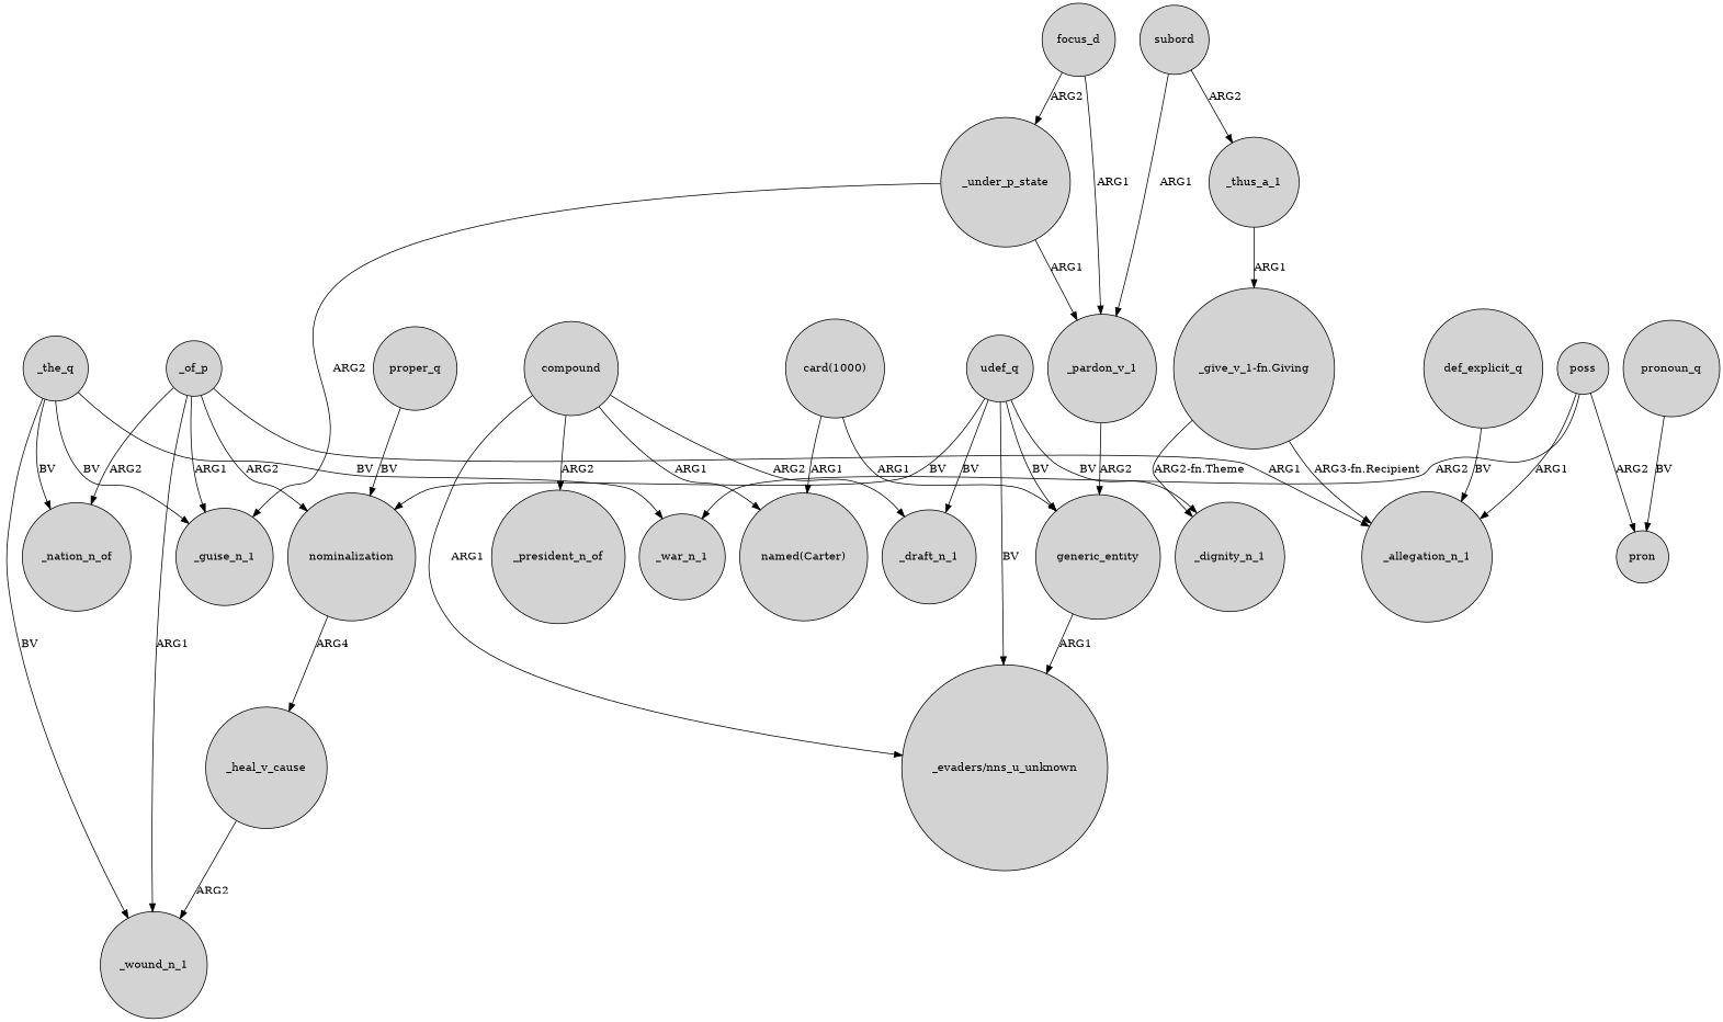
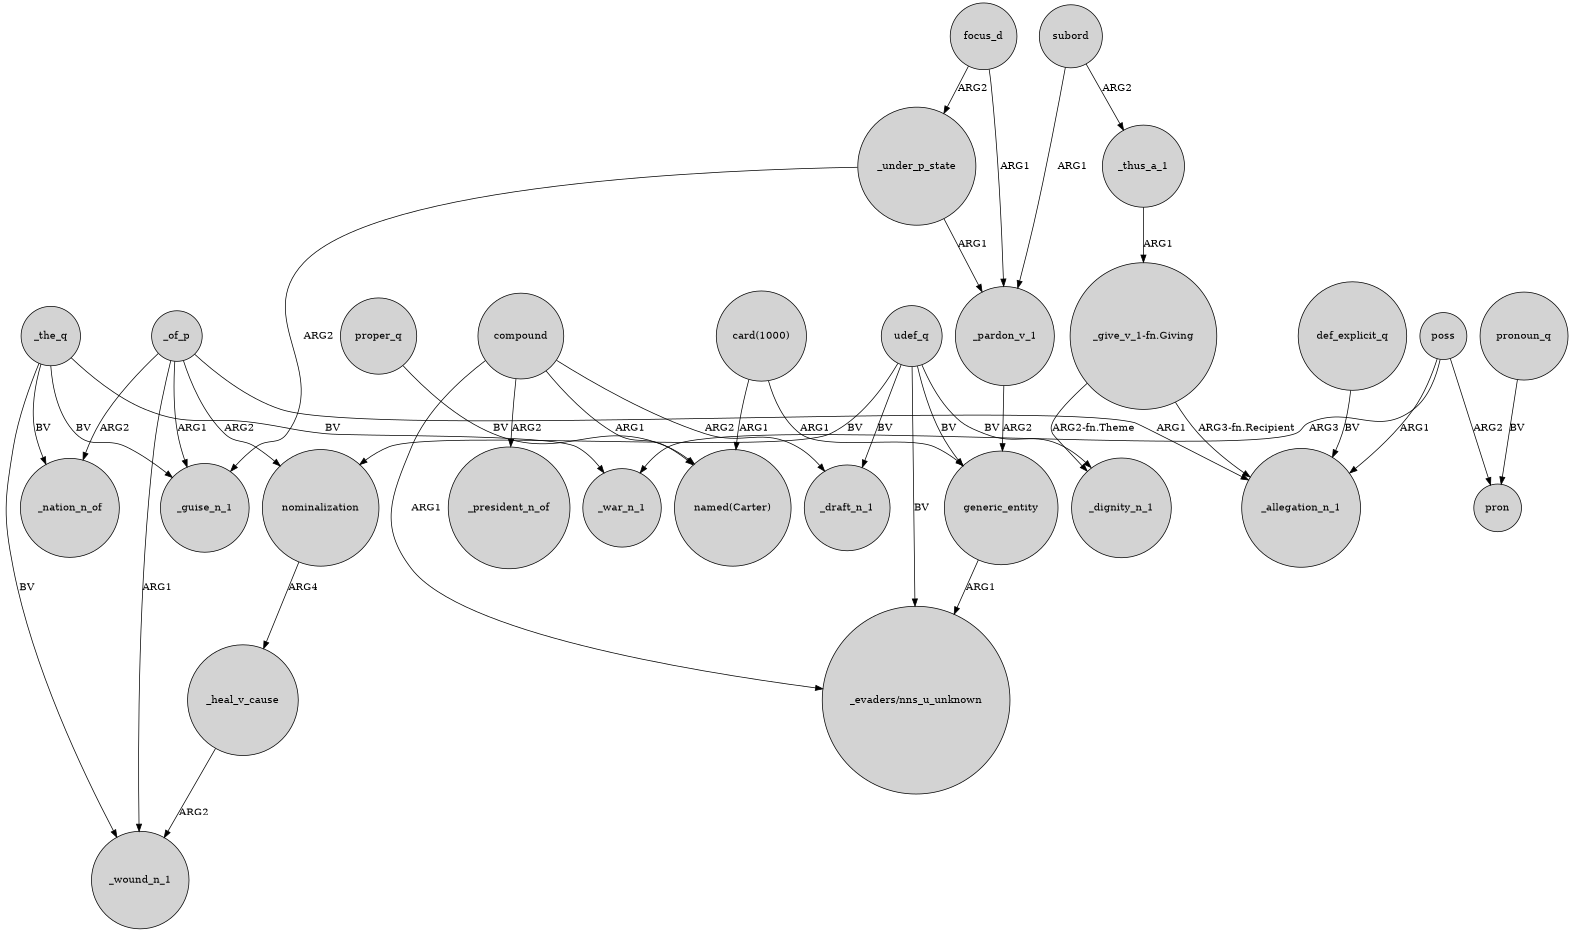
  digraph {
    node [shape=circle style=filled]
    _of_p
    _guise_n_1
    _allegation_n_1
    nominalization
    _wound_n_1
    _nation_n_of
    _heal_v_cause
    compound
    _president_n_of
    "named(Carter)"
    _draft_n_1
    "_evaders/nns_u_unknown"
    udef_q
    generic_entity
    _dignity_n_1
    poss
    pron
    _war_n_1
    _pardon_v_1
    subord
    _thus_a_1
    "_give_v_1-fn.Giving"
    def_explicit_q
    _the_q
    proper_q
    "card(1000)"
    _under_p_state
    pronoun_q
    focus_d
    _of_p -> _guise_n_1 [label=ARG1]
    _of_p -> _allegation_n_1 [label=ARG1]
    _of_p -> nominalization [label=ARG2]
    _of_p -> _wound_n_1 [label=ARG1]
    _of_p -> _nation_n_of [label=ARG2]
    nominalization -> _heal_v_cause [label=ARG4]
    _heal_v_cause -> _wound_n_1 [label=ARG2]
    compound -> _president_n_of [label=ARG2]
    compound -> "named(Carter)" [label=ARG1]
    compound -> _draft_n_1 [label=ARG2]
    compound -> "_evaders/nns_u_unknown" [label=ARG1]
    udef_q -> nominalization [label=BV]
    udef_q -> _draft_n_1 [label=BV]
    udef_q -> "_evaders/nns_u_unknown" [label=BV]
    udef_q -> generic_entity [label=BV]
    udef_q -> _dignity_n_1 [label=BV]
    generic_entity -> "_evaders/nns_u_unknown" [label=ARG1]
    poss -> _allegation_n_1 [label=ARG1]
    poss -> pron [label=ARG2]
-   poss -> _war_n_1 [label=ARG2]
+   poss -> _war_n_1 [label=ARG3]
    _pardon_v_1 -> generic_entity [label=ARG2]
    subord -> _pardon_v_1 [label=ARG1]
    subord -> _thus_a_1 [label=ARG2]
    _thus_a_1 -> "_give_v_1-fn.Giving" [label=ARG1]
    "_give_v_1-fn.Giving" -> _allegation_n_1 [label="ARG3-fn.Recipient"]
    "_give_v_1-fn.Giving" -> _dignity_n_1 [label="ARG2-fn.Theme"]
    def_explicit_q -> _allegation_n_1 [label=BV]
    _the_q -> _guise_n_1 [label=BV]
    _the_q -> _wound_n_1 [label=BV]
    _the_q -> _nation_n_of [label=BV]
    _the_q -> _war_n_1 [label=BV]
-   proper_q -> nominalization [label=BV]
+   proper_q -> "named(Carter)" [label=BV]
    "card(1000)" -> "named(Carter)" [label=ARG1]
    "card(1000)" -> generic_entity [label=ARG1]
    _under_p_state -> _guise_n_1 [label=ARG2]
    _under_p_state -> _pardon_v_1 [label=ARG1]
    pronoun_q -> pron [label=BV]
    focus_d -> _pardon_v_1 [label=ARG1]
    focus_d -> _under_p_state [label=ARG2]
  }
